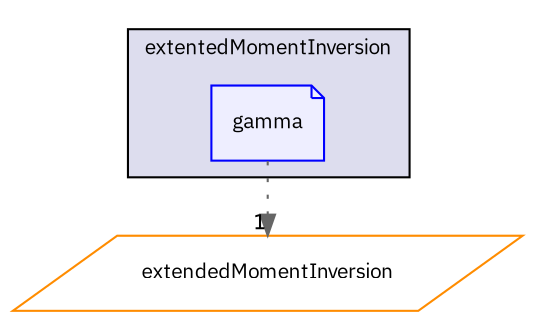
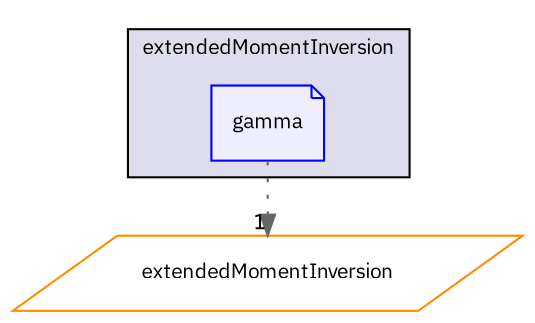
  digraph {
    compound=true
    fontname="IBM Plex Sans"
    node [fontname="IBM Plex Sans" fontsize=10]
    n1 [fillcolor="#eeeeff" label=gamma pencolor=black shape=note style=filled color=blue]
    n2 [label=extendedMomentInversion shape=parallelogram color=darkorange]
    subgraph cluster_1 {
      bgcolor="#ddddee"
      fontsize=10
-     label=extentedMomentInversion
+     label=extendedMomentInversion
      pencolor=black
      n1
    }
    n1 -> n2 [headlabel=1 labeldistance=1.5 labelfontname=Helvetica labelfontsize=10 color=gray40 style=dotted fontname="IBM Plex Sans"]
  }
